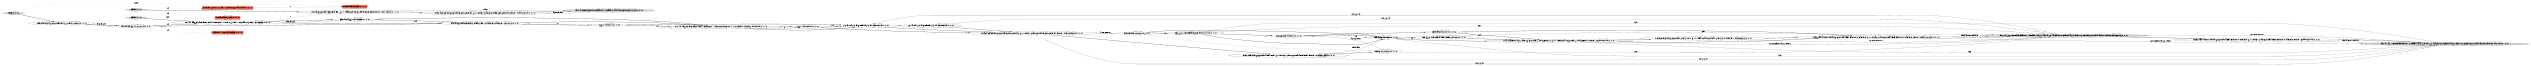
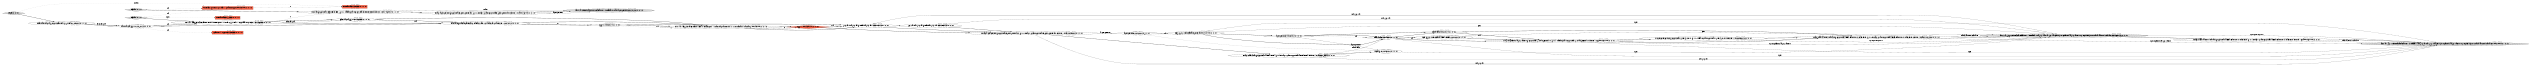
  digraph {
    fontname="DejaVu Sans"
    rankdir=LR
    node [fillcolor=white fontname="DejaVu Sans" shape=ellipse style=filled]
    edge [fontname="DejaVu Sans" style=bold]
    n1 [fillcolor=lightgray label="create['0', '0', '1']" shape=diamond]
    n2 [label="int buckets = params.get(WEIGHT_BUCKETS) != null? Integer.parseInt(params.get(WEIGHT_BUCKETS).toString()): 10@@@5@@@['0', '0', '1']"]
    n3 [fillcolor=tomato label="@SuppressWarnings({\"rawtypes\"}) NamedList params@@@2@@@['1', '0', '1']" shape=box]
    n4 [label="boolean exactMatchFirst = params.get(EXACT_MATCH_FIRST) != null? Boolean.valueOf(params.get(EXACT_MATCH_FIRST).toString()): true@@@6@@@['0', '0', '1']"]
    n5 [fillcolor=lightgray label="return new FSTCompletionLookup(getTempDir(),\"suggester\",buckets,exactMatchFirst)@@@7@@@['0', '0', '1']"]
    n6 [fillcolor=tomato label="SolrCore core@@@2@@@['0', '1', '0']" shape=box]
    n7 [fillcolor=tomato label="SolrCore core@@@4@@@['1', '0', '1']" shape=box]
-   n8 [label="ft == null@@@10@@@['1', '0', '0']" shape=diamond]
+   n8 [fillcolor=tomato label="ft == null@@@10@@@['1', '0', '0']" shape=diamond]
    n9 [label="boolean exactMatchFirst = params.get(EXACT_MATCH_FIRST) != null? Boolean.valueOf(params.get(EXACT_MATCH_FIRST).toString()): true@@@13@@@['1', '1', '0']"]
    n10 [label="Analyzer indexAnalyzer = ft.getIndexAnalyzer()@@@11@@@['1', '1', '0']"]
    n11 [fillcolor=lightgray label="return new AnalyzingSuggester(getTempDir(),\"suggester\",indexAnalyzer,queryAnalyzer,flags,maxSurfaceFormsPerAnalyzedForm,maxGraphExpansions,preservePositionIncrements)@@@27@@@['1', '0', '0']"]
    n12 [label="exactMatchFirst@@@16@@@['1', '1', '0']" shape=diamond]
    n13 [label="boolean preserveSep = params.get(PRESERVE_SEP) != null? Boolean.valueOf(params.get(PRESERVE_SEP).toString()): true@@@14@@@['1', '1', '0']"]
    n14 [fillcolor=lightgray label="return new AnalyzingSuggester(getTempDir(),\"suggester\",indexAnalyzer,queryAnalyzer,flags,maxSurfaceFormsPerAnalyzedForm,maxGraphExpansions,preservePositionIncrements)@@@25@@@['1', '1', '0']"]
    n15 [label="Analyzer queryAnalyzer = ft.getQueryAnalyzer()@@@12@@@['0', '1', '0']"]
    n16 [label="preserveSep@@@19@@@['1', '1', '0']" shape=diamond]
    n17 [label="flags |= AnalyzingSuggester.PRESERVE_SEP@@@20@@@['0', '1', '0']"]
    n18 [label="int maxSurfaceFormsPerAnalyzedForm = params.get(MAX_SURFACE_FORMS) != null? Integer.parseInt(params.get(MAX_SURFACE_FORMS).toString()): 256@@@22@@@['1', '1', '0']"]
    n19 [label="preserveSep@@@21@@@['1', '0', '0']" shape=diamond]
    n20 [label="int maxGraphExpansions = params.get(MAX_EXPANSIONS) != null? Integer.parseInt(params.get(MAX_EXPANSIONS).toString()): -1@@@23@@@['0', '1', '0']"]
    n21 [label="boolean preservePositionIncrements = params.get(PRESERVE_POSITION_INCREMENTS) != null? Boolean.valueOf(params.get(PRESERVE_POSITION_INCREMENTS).toString()): false@@@24@@@['1', '1', '0']"]
    n22 [label="ft == null@@@8@@@['0', '1', '0']" shape=diamond]
    n23 [label="throw new IllegalArgumentException(\"Error in configuration: \" + fieldTypeName.toString() + \" is not defined in the schema\")@@@9@@@['1', '1', '0']"]
    n24 [fillcolor=lightgray label="create['0', '1', '0']" shape=diamond]
    n25 [label="Object fieldTypeName = params.get(QUERY_ANALYZER)@@@3@@@['0', '1', '0']"]
    n26 [fillcolor=tomato label="NamedList<?> params@@@2@@@['0', '1', '0']" shape=box]
    n27 [label="fieldTypeName == null@@@4@@@['0', '1', '0']" shape=diamond]
    n28 [label="flags |= AnalyzingSuggester.EXACT_FIRST@@@17@@@['1', '1', '0']"]
    n29 [label="exactMatchFirst@@@18@@@['1', '0', '0']" shape=diamond]
    n30 [label="boolean preservePositionIncrements = params.get(PRESERVE_POSITION_INCREMENTS) != null? Boolean.valueOf(params.get(PRESERVE_POSITION_INCREMENTS).toString()): false@@@26@@@['1', '0', '0']"]
    n31 [label="fieldTypeName == null@@@6@@@['1', '0', '0']" shape=diamond]
    n32 [label="FieldType ft = core.getLatestSchema().getFieldTypeByName(fieldTypeName.toString())@@@7@@@['1', '1', '0']"]
    n33 [label="throw new IllegalArgumentException(\"Error in configuration: \" + QUERY_ANALYZER + \" parameter is mandatory\")@@@5@@@['1', '1', '0']"]
    n34 [label="int flags = 0@@@15@@@['1', '1', '0']"]
    n35 [fillcolor=lightgray label="create['1', '0', '0']" shape=diamond]
    n1 -> n2
    n1 -> n3 [label=true style=dotted]
    n2 -> n4
    n2 -> n5 [label=buckets style=solid]
    n3 -> n6 [label=0 style=dashed]
    n4 -> n5
    n4 -> n5 [label=exactMatchFirst style=solid]
    n8 -> n9
    n8 -> n10 [label=true style=dotted]
    n8 -> n10
    n9 -> n11 [label=indexAnalyzer style=solid]
    n9 -> n12 [label=exactMatchFirst style=solid]
    n9 -> n13
    n10 -> n9
    n10 -> n14 [label=indexAnalyzer style=solid]
    n10 -> n15
-   n12 -> n16
    n12 -> n28 [label=true style=dotted]
    n12 -> n28
    n13 -> n11 [label=queryAnalyzer style=solid]
    n13 -> n16 [label=preserveSep style=solid]
    n13 -> n34
    n14 -> n11 [label=maxGraphExpansions style=solid]
    n14 -> n30
    n15 -> n9
    n15 -> n14 [label=queryAnalyzer style=solid]
    n16 -> n11 [label=flags style=solid]
    n16 -> n17
    n16 -> n17 [label=true style=dotted]
    n16 -> n18
-   n16 -> n19 [style=dotted]
+   n16 -> n19
    n17 -> n14 [label=flags style=solid]
    n17 -> n18
    n18 -> n11 [label=flags style=solid]
    n18 -> n14 [label=maxSurfaceFormsPerAnalyzedForm style=solid]
    n18 -> n20
    n18 -> n21
    n19 -> n18
    n19 -> n18 [label=true style=dotted]
    n19 -> n21
    n20 -> n14 [label=maxGraphExpansions style=solid]
    n20 -> n21
    n21 -> n11 [label=maxSurfaceFormsPerAnalyzedForm style=solid]
    n21 -> n14
    n21 -> n14 [label=preservePositionIncrements style=solid]
    n22 -> n10
    n22 -> n23 [label=true style=dotted]
    n22 -> n23
    n23 -> n8
    n23 -> n8 [label=ft style=solid]
    n23 -> n10
    n24 -> n6 [label=buckets style=dotted]
    n24 -> n25
    n25 -> n27 [label=fieldTypeName style=solid]
    n25 -> n27
    n27 -> n26 [label=true style=dotted]
    n27 -> n32
    n27 -> n33 [label=true style=dotted]
    n27 -> n33
    n28 -> n11 [label=flags style=solid]
    n28 -> n14 [label=flags style=solid]
    n28 -> n16
    n28 -> n29
    n29 -> n16 [label=true style=dotted]
    n29 -> n16
    n29 -> n19
    n30 -> n11 [label=preservePositionIncrements style=solid]
    n30 -> n11
    n31 -> n23
    n31 -> n32 [label=true style=dotted]
    n31 -> n32
    n32 -> n22 [label=ft style=solid]
    n32 -> n22
    n32 -> n23
    n33 -> n2 [label=0 style=dashed]
    n33 -> n31
    n33 -> n31 [label=fieldTypeName style=solid]
    n33 -> n32
    n34 -> n12 [style=dashed]
    n34 -> n14 [label=flags style=solid]
-   n34 -> n29 [label=exactMatchFirst style=solid]
+   n29 -> n34 [label=exactMatchFirst style=solid]
    n35 -> n3 [label=true style=dotted]
    n35 -> n7 [label=flags style=dotted]
    n35 -> n33
  }
